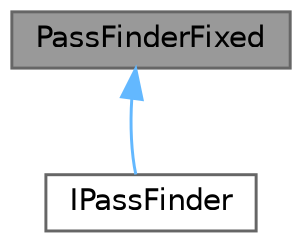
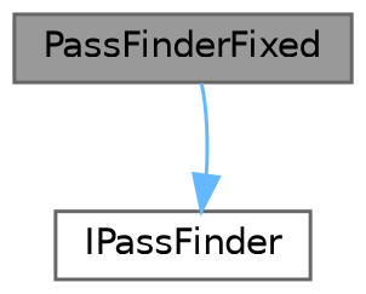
  digraph {
    node [color=gray40 fontname=Helvetica fontsize=10 shape=box style=filled]
    n1 [fillcolor=grey60 fontcolor=black height=0.2 label=PassFinderFixed width=0.4]
    n2 [fillcolor=white height=0.2 label=IPassFinder width=0.4]
-   n1 -> n2 [color=steelblue1 dir=back fontname=Helvetica fontsize=10 labelfontname=Helvetica labelfontsize=10 style=solid]
+   n2 -> n1 [color=steelblue1 dir=back fontname=Helvetica fontsize=10 labelfontname=Helvetica labelfontsize=10 style=solid]
  }
